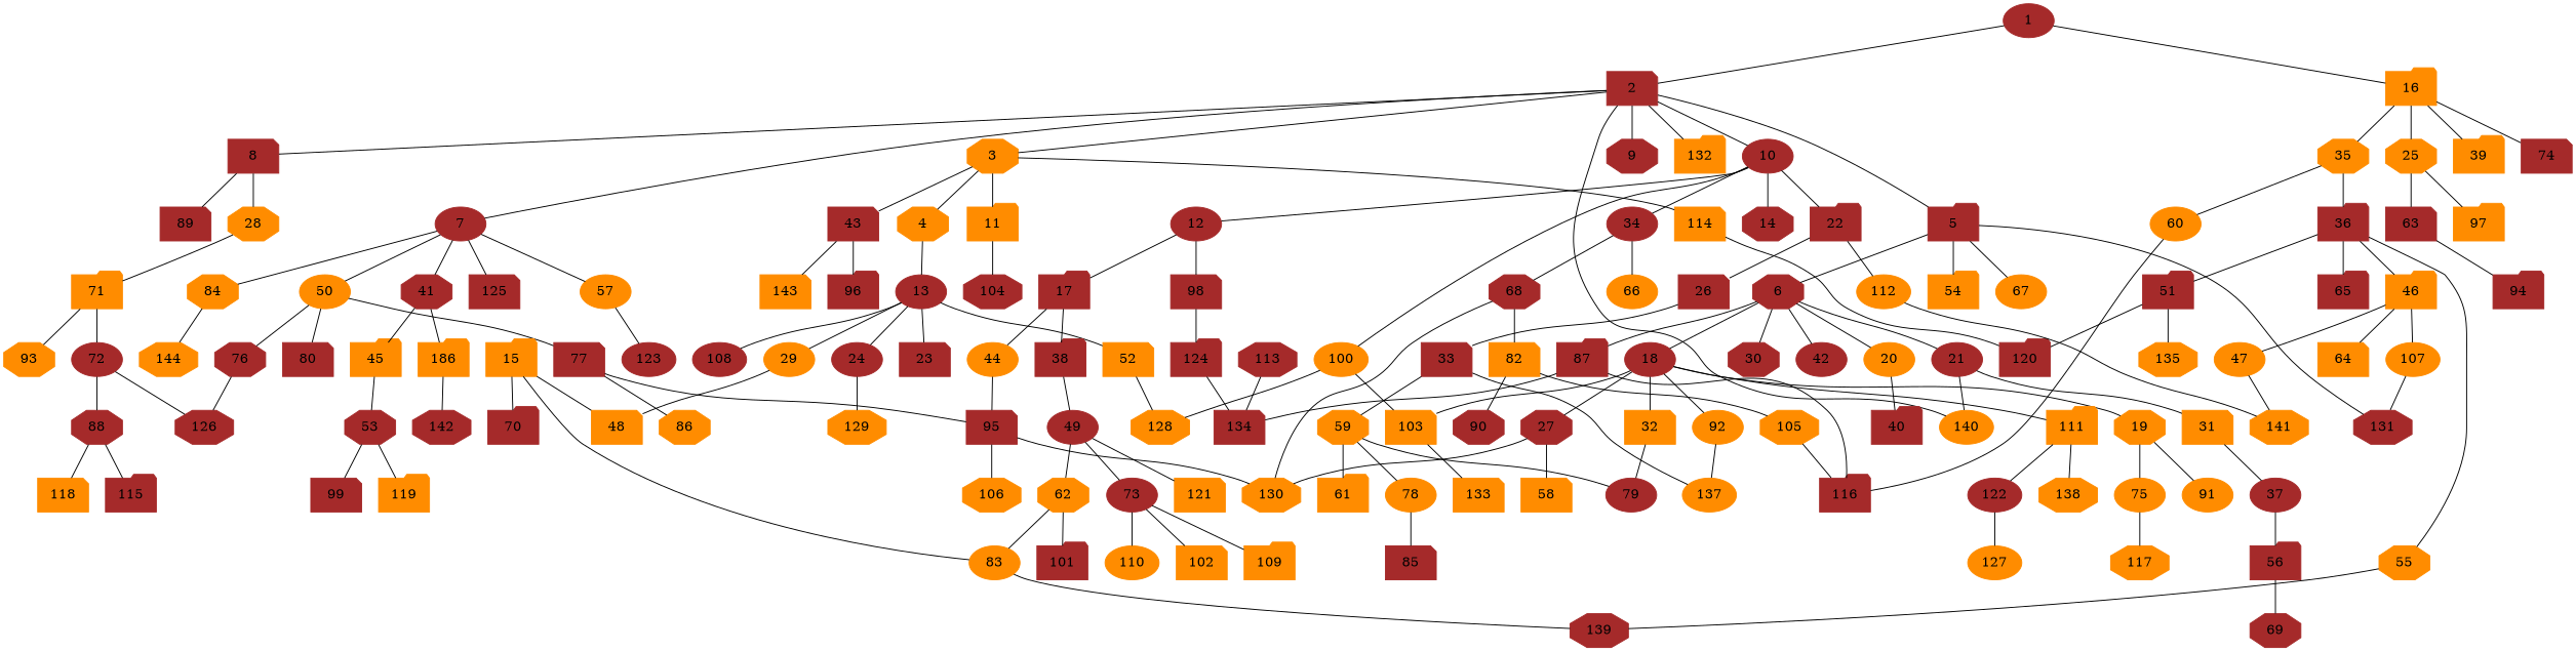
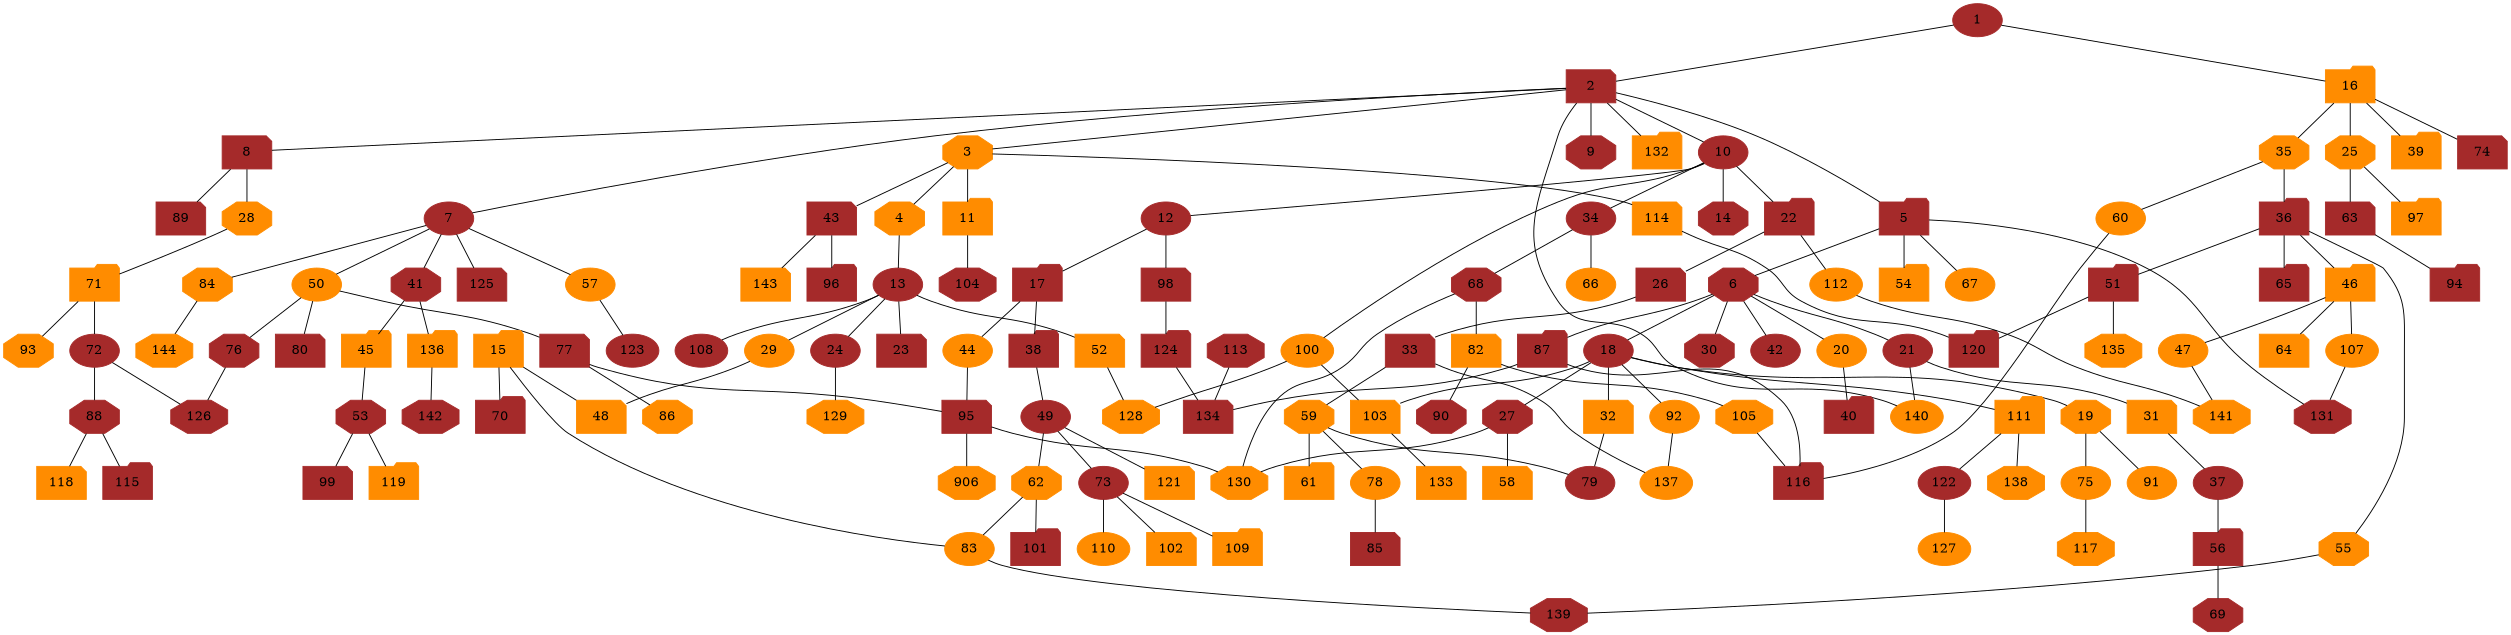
  graph {
    fontname="DejaVu Serif"
    node [color=darkorange fontname="DejaVu Serif" shape=octagon style=filled]
    edge [fontname="DejaVu Serif"]
    1 [color=brown shape=ellipse]
    2 [color=brown shape=note]
    16 [shape=folder]
    3
    5 [color=brown shape=folder]
    7 [color=brown shape=ellipse]
    8 [color=brown shape=note]
    9 [color=brown]
    10 [color=brown shape=ellipse]
    132 [shape=folder]
    140 [shape=ellipse]
    25
    35
    39 [shape=folder]
    74 [color=brown shape=note]
    4
    11 [shape=folder]
    43 [color=brown shape=note]
    114 [shape=note]
    6 [color=brown]
    54 [shape=folder]
    67 [shape=ellipse]
    131 [color=brown]
    41 [color=brown]
    50 [shape=ellipse]
    57 [shape=ellipse]
    84
    125 [color=brown shape=note]
    28
    89 [color=brown shape=note]
    12 [color=brown shape=ellipse]
    14 [color=brown]
    22 [color=brown shape=folder]
    34 [color=brown shape=ellipse]
    100 [shape=ellipse]
    13 [color=brown shape=ellipse]
    104 [color=brown]
    96 [color=brown shape=folder]
    143 [shape=note]
    120 [color=brown shape=folder]
    23 [color=brown shape=note]
    24 [color=brown shape=ellipse]
    29 [shape=ellipse]
    52 [shape=note]
    108 [color=brown shape=ellipse]
    18 [color=brown shape=ellipse]
    20 [shape=ellipse]
    21 [color=brown shape=ellipse]
    30 [color=brown]
    42 [color=brown shape=ellipse]
    87 [color=brown shape=folder]
    19
    27 [color=brown]
    32 [shape=note]
    92 [shape=ellipse]
    103 [shape=note]
    111 [shape=folder]
    40 [color=brown shape=folder]
    31 [shape=note]
    116 [color=brown shape=folder]
    134 [color=brown shape=note]
    45 [shape=folder]
-   136 [shape=folder label=186]
+   136 [shape=folder]
    76 [color=brown]
    77 [color=brown shape=note]
    80 [color=brown shape=note]
    123 [color=brown shape=ellipse]
    144
    71 [shape=folder]
    17 [color=brown shape=folder]
    98 [color=brown shape=note]
    26 [color=brown shape=note]
    112 [shape=ellipse]
    66 [shape=ellipse]
    68 [color=brown]
    128
    15 [shape=folder]
    48 [shape=note]
    70 [color=brown shape=folder]
    83 [shape=ellipse]
    38 [color=brown shape=folder]
    44 [shape=ellipse]
    124 [color=brown shape=folder]
    129
    139 [color=brown]
    63 [color=brown shape=note]
    97 [shape=folder]
    36 [color=brown shape=folder]
    60 [shape=ellipse]
    49 [color=brown shape=ellipse]
    95 [color=brown shape=note]
    75 [shape=ellipse]
    91 [shape=ellipse]
    58 [shape=note]
    130
    79 [color=brown shape=ellipse]
    137 [shape=ellipse]
    133 [shape=note]
    122 [color=brown shape=ellipse]
    138
    117
    37 [color=brown shape=ellipse]
    33 [color=brown shape=note]
    141
    94 [color=brown shape=folder]
    59
    72 [color=brown shape=ellipse]
    93
    56 [color=brown shape=folder]
    61 [shape=folder]
    78 [shape=ellipse]
    82 [shape=note]
    46 [shape=folder]
    51 [color=brown shape=folder]
    55
    65 [color=brown shape=folder]
    47 [shape=ellipse]
    64 [shape=note]
    107 [shape=ellipse]
    135
    69 [color=brown]
    62
    73 [color=brown shape=ellipse]
    121 [shape=note]
    53 [color=brown]
    142 [color=brown]
-   106
+   106 [label=906]
    99 [color=brown shape=note]
    119 [shape=folder]
    101 [color=brown shape=folder]
    102 [shape=note]
    109 [shape=folder]
    110 [shape=ellipse]
    126 [color=brown]
    86
    85 [color=brown shape=note]
    90 [color=brown]
    105
    88 [color=brown]
    115 [color=brown shape=folder]
    118 [shape=note]
    113 [color=brown]
    127 [shape=ellipse]
    1 -- 2
    1 -- 16
    2 -- 3
    2 -- 5
    2 -- 7
    2 -- 8
    2 -- 9
    2 -- 10
    2 -- 132
    2 -- 140
    16 -- 25
    16 -- 35
    16 -- 39
    16 -- 74
    3 -- 4
    3 -- 11
    3 -- 43
    3 -- 114
    5 -- 6
    5 -- 54
    5 -- 67
    5 -- 131
    7 -- 41
    7 -- 50
    7 -- 57
    7 -- 84
    7 -- 125
    8 -- 28
    8 -- 89
    10 -- 12
    10 -- 14
    10 -- 22
    10 -- 34
    10 -- 100
    25 -- 63
    25 -- 97
    35 -- 36
    35 -- 60
    4 -- 13
    11 -- 104
    43 -- 96
    43 -- 143
    114 -- 120
    6 -- 18
    6 -- 20
    6 -- 21
    6 -- 30
    6 -- 42
    6 -- 87
    41 -- 45
    41 -- 136
    50 -- 76
    50 -- 77
    50 -- 80
    57 -- 123
    84 -- 144
    28 -- 71
    12 -- 17
    12 -- 98
    22 -- 26
    22 -- 112
    34 -- 66
    34 -- 68
    100 -- 103
    100 -- 128
    13 -- 23
    13 -- 24
    13 -- 29
    13 -- 52
    13 -- 108
    24 -- 129
    29 -- 48
    52 -- 128
    18 -- 19
    18 -- 27
    18 -- 32
    18 -- 92
    18 -- 103
    18 -- 111
    20 -- 40
    21 -- 140
    21 -- 31
    87 -- 116
    87 -- 134
    19 -- 75
    19 -- 91
    27 -- 58
    27 -- 130
    32 -- 79
    92 -- 137
    103 -- 133
    111 -- 122
    111 -- 138
    31 -- 37
    45 -- 53
    136 -- 142
    76 -- 126
    77 -- 95
    77 -- 86
    71 -- 72
    71 -- 93
    17 -- 38
    17 -- 44
    98 -- 124
    26 -- 33
    112 -- 141
    68 -- 130
    68 -- 82
    15 -- 48
    15 -- 70
    15 -- 83
    83 -- 139
    38 -- 49
    44 -- 95
    124 -- 134
    63 -- 94
    36 -- 46
    36 -- 51
    36 -- 55
    36 -- 65
    60 -- 116
    49 -- 62
    49 -- 73
    49 -- 121
    95 -- 130
    95 -- 106
    75 -- 117
    122 -- 127
    37 -- 56
    33 -- 137
    33 -- 59
    59 -- 79
    59 -- 61
    59 -- 78
    72 -- 126
    72 -- 88
    56 -- 69
    78 -- 85
    82 -- 90
    82 -- 105
    46 -- 47
    46 -- 64
    46 -- 107
    51 -- 120
    51 -- 135
    55 -- 139
    47 -- 141
    107 -- 131
    62 -- 83
    62 -- 101
    73 -- 102
    73 -- 109
    73 -- 110
    53 -- 99
    53 -- 119
    105 -- 116
    88 -- 115
    88 -- 118
    113 -- 134
  }
